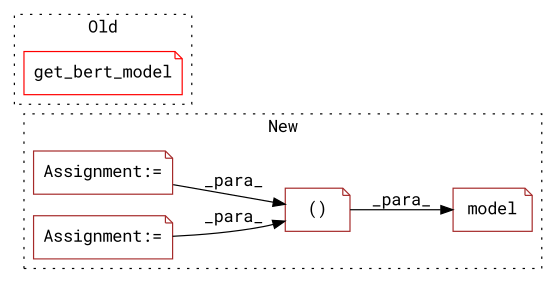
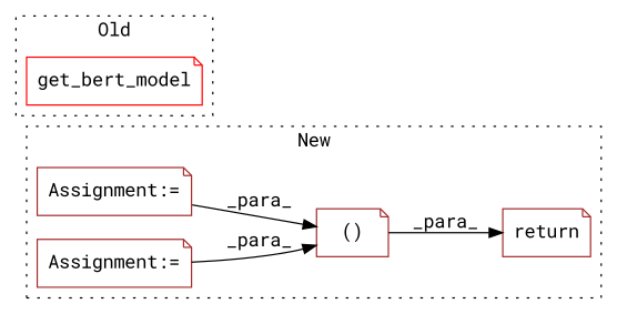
  digraph {
    rankdir=LR
    fontname="Roboto Mono"
    node [a=7 shape=note color=brown fontname="Roboto Mono"]
    edge [fontname="Roboto Mono"]
    n1 [a=106 l=124 label="()" s=15353]
    n2 [l=8 label="Assignment:=" s=14382]
    n3 [l=15 label="Assignment:=" s=14595]
-   n4 [a=41 l=14 label=model s=15339]
+   n4 [a=41 l=14 label=return s=15339]
    n5 [a=32 l="15,1" label=get_bert_model s="15099,15177" color=red]
    subgraph cluster_1 {
      label=New
      style=dotted
      n1
      n2
      n3
      n4
    }
    subgraph cluster_2 {
      label=Old
      style=dotted
      n5
    }
    n1 -> n4 [label=_para_]
    n2 -> n1 [label=_para_]
    n3 -> n1 [label=_para_]
  }
